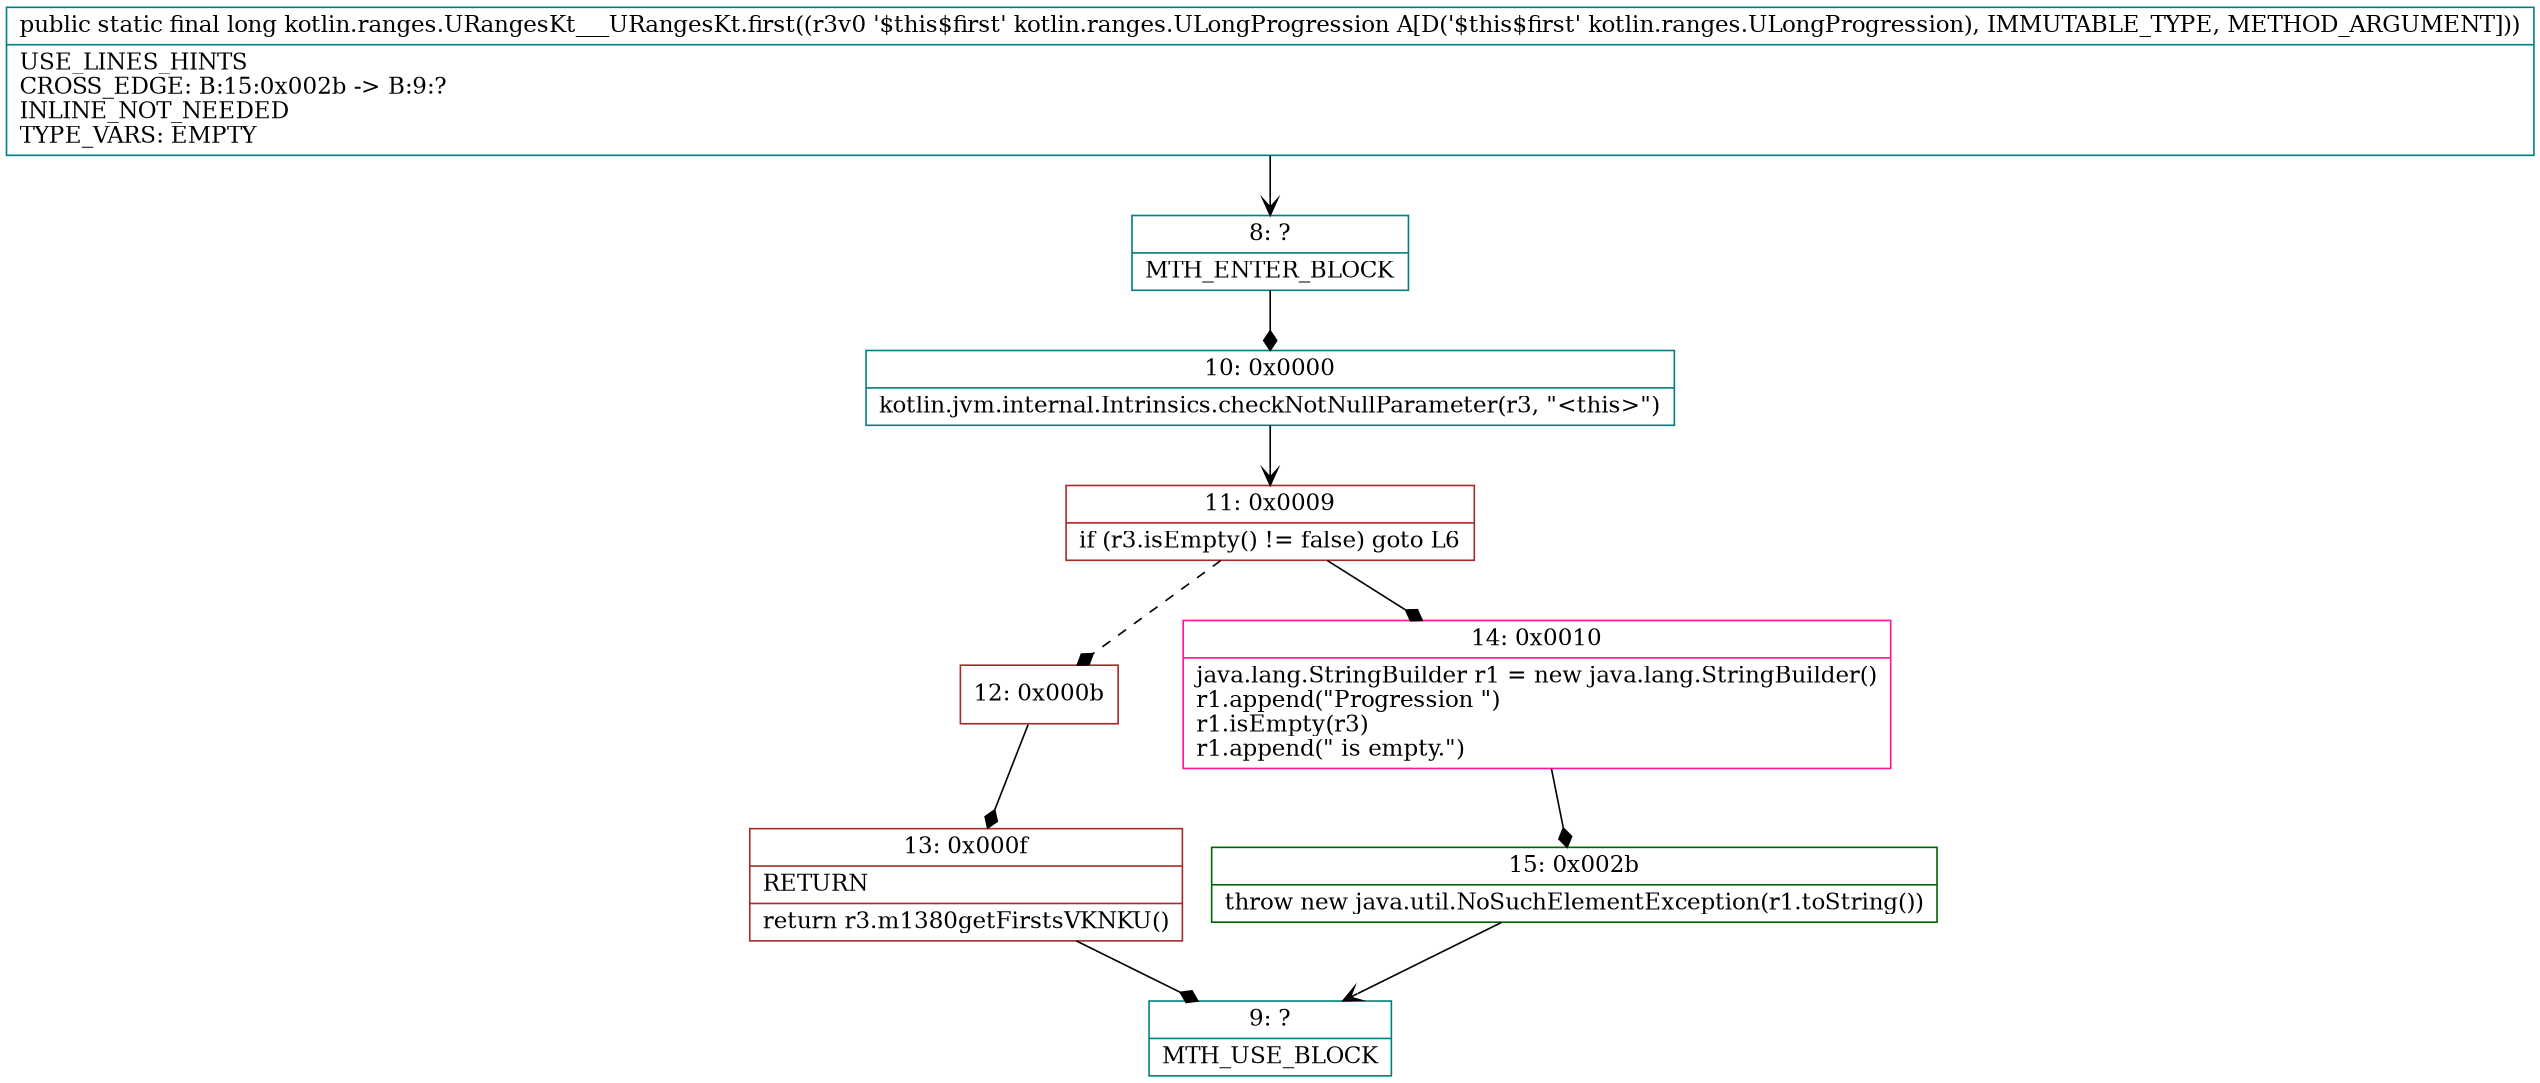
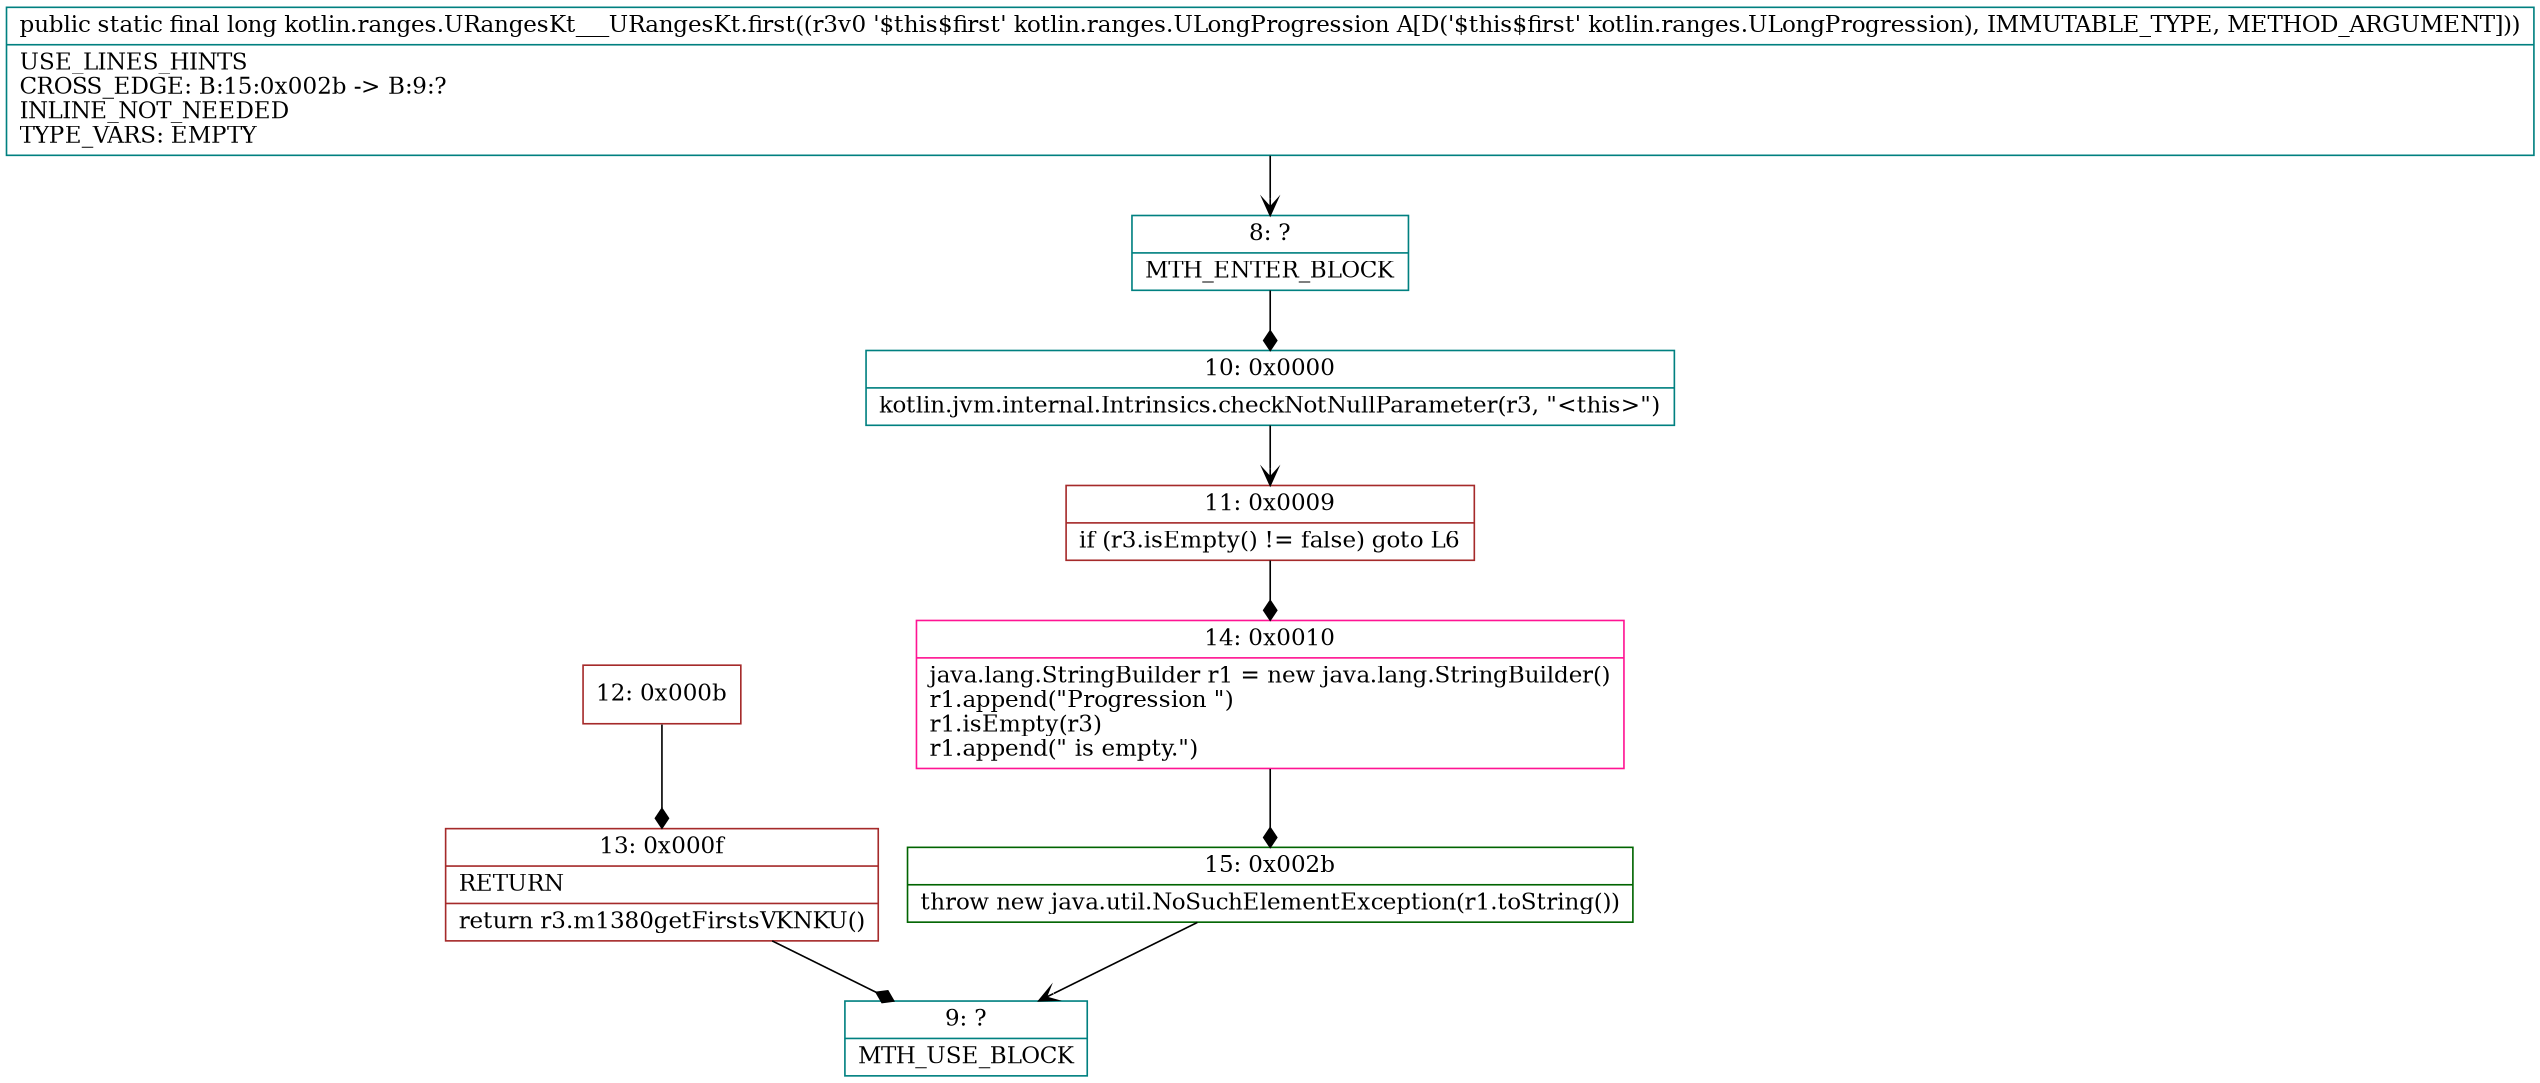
  digraph {
    node [color=teal shape=record]
    edge [arrowhead=diamond]
    n1 [label="{8\:\ ?|MTH_ENTER_BLOCK\l}"]
    n2 [label="{10\:\ 0x0000|kotlin.jvm.internal.Intrinsics.checkNotNullParameter(r3, \"\<this\>\")\l}"]
    n3 [color=brown label="{11\:\ 0x0009|if (r3.isEmpty() != false) goto L6\l}"]
    n4 [color=brown label="{12\:\ 0x000b}"]
    n5 [color=deeppink label="{14\:\ 0x0010|java.lang.StringBuilder r1 = new java.lang.StringBuilder()\lr1.append(\"Progression \")\lr1.isEmpty(r3)\lr1.append(\" is empty.\")\l}"]
    n6 [color=brown label="{13\:\ 0x000f|RETURN\l|return r3.m1380getFirstsVKNKU()\l}"]
    n7 [color=darkgreen label="{15\:\ 0x002b|throw new java.util.NoSuchElementException(r1.toString())\l}"]
    n8 [label="{9\:\ ?|MTH_USE_BLOCK\l}"]
    n9 [label="{public static final long kotlin.ranges.URangesKt___URangesKt.first((r3v0 '$this$first' kotlin.ranges.ULongProgression A[D('$this$first' kotlin.ranges.ULongProgression), IMMUTABLE_TYPE, METHOD_ARGUMENT]))  | USE_LINES_HINTS\lCROSS_EDGE: B:15:0x002b \-\> B:9:?\lINLINE_NOT_NEEDED\lTYPE_VARS: EMPTY\l}"]
    n1 -> n2
    n2 -> n3 [arrowhead=vee]
-   n3 -> n4 [style=dashed]
    n3 -> n5
    n4 -> n6
    n5 -> n7
    n6 -> n8
    n7 -> n8 [arrowhead=vee]
    n9 -> n1 [arrowhead=vee]
  }
